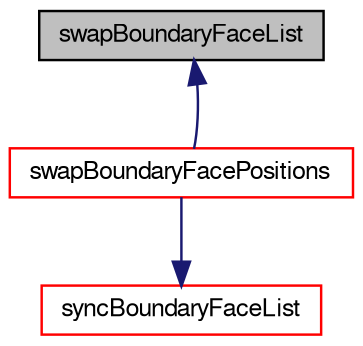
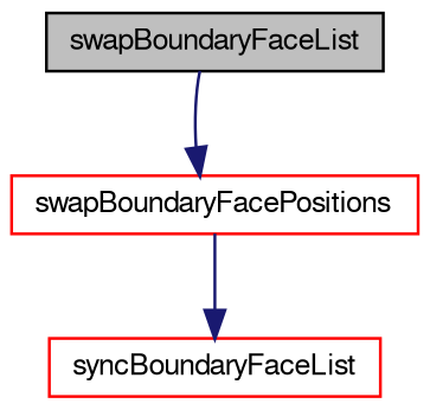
  digraph {
    rankdir=TB
    node [color=red fontname=FreeSans fontsize=10 shape=record]
    edge [color=midnightblue fontname=FreeSans fontsize=10 labelfontname=FreeSans labelfontsize=10 style=solid]
    n1 [color=black fillcolor=grey75 fontcolor=black height=0.2 label=swapBoundaryFaceList style=filled width=0.4]
    n2 [height=0.2 label=swapBoundaryFacePositions width=0.4]
    n3 [height=0.2 label=syncBoundaryFaceList width=0.4]
-   n2 -> n1
+   n1 -> n2
    n2 -> n3
  }
